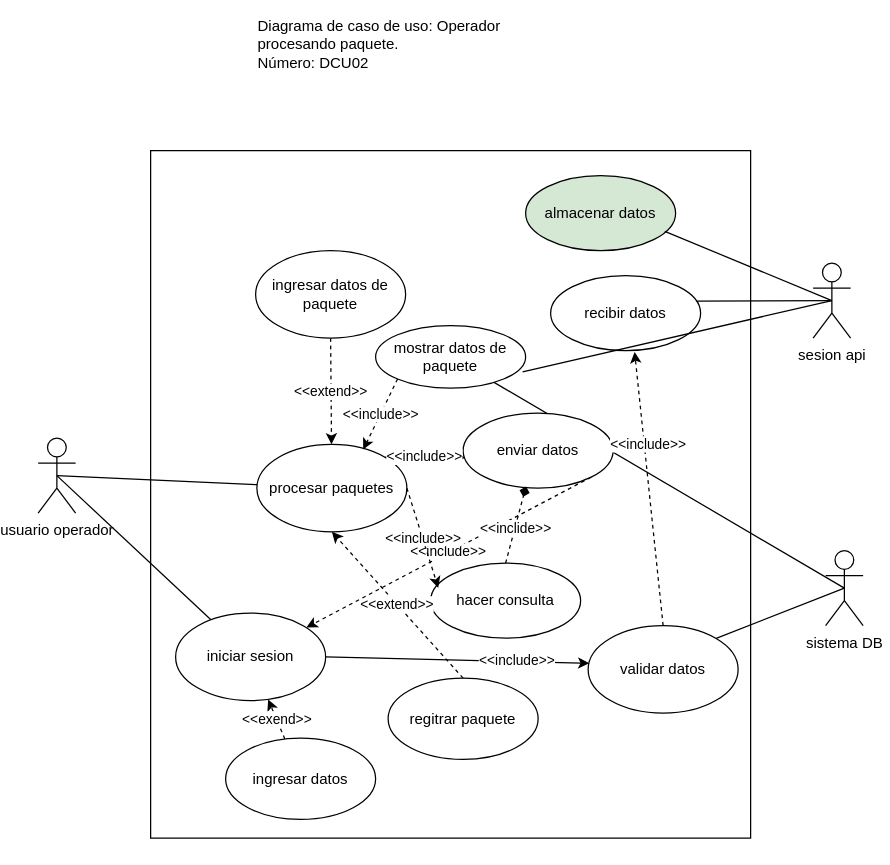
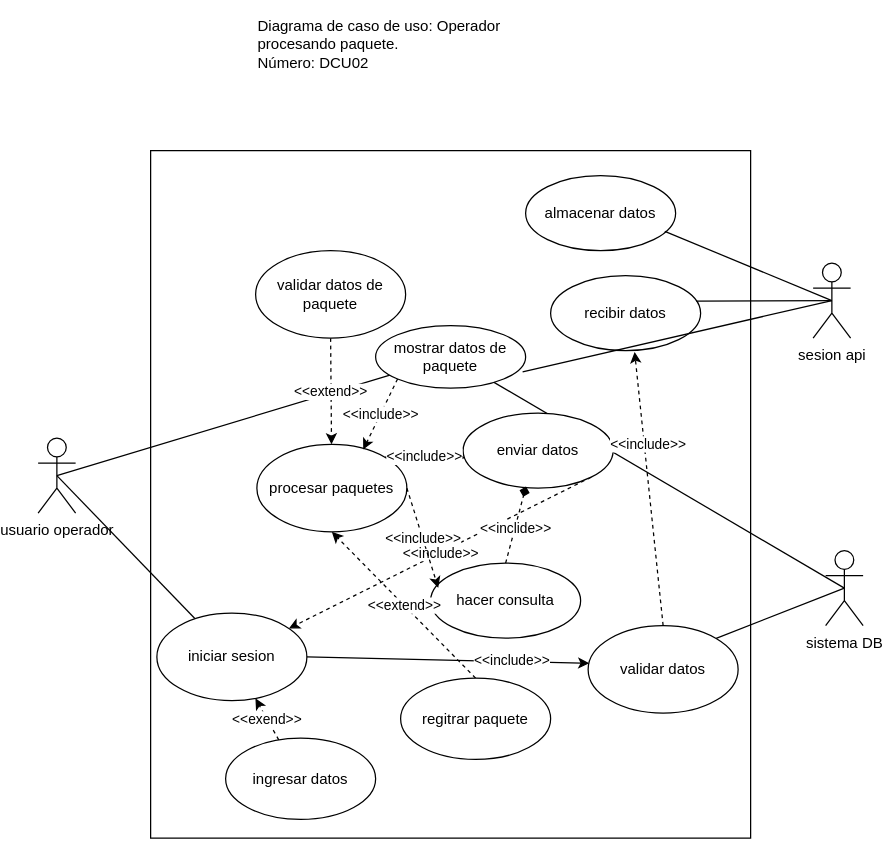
  <mxCell id="0" />
  <mxCell id="1" parent="0" />
  <mxCell id="2" value="" style="rounded=0;whiteSpace=wrap;html=1;" vertex="1" parent="1"><mxGeometry x="110" y="120" width="480" height="550" as="geometry" /></mxCell>
- <mxCell id="3" style="rounded=0;orthogonalLoop=1;jettySize=auto;html=1;exitX=0.5;exitY=0.5;exitDx=0;exitDy=0;exitPerimeter=0;endArrow=none;endFill=0;" edge="1" parent="1" source="5" target="6"><mxGeometry relative="1" as="geometry" /></mxCell>
+ <mxCell id="3" style="rounded=0;orthogonalLoop=1;jettySize=auto;html=1;exitX=0.5;exitY=0.5;exitDx=0;exitDy=0;exitPerimeter=0;endArrow=none;endFill=0;" edge="1" parent="1" source="5" target="9"><mxGeometry relative="1" as="geometry" /></mxCell>
  <mxCell id="4" style="rounded=0;orthogonalLoop=1;jettySize=auto;html=1;exitX=0.5;exitY=0.5;exitDx=0;exitDy=0;exitPerimeter=0;endArrow=none;endFill=0;" edge="1" parent="1" source="5" target="33"><mxGeometry relative="1" as="geometry" /></mxCell>
  <mxCell id="5" value="usuario operador" style="shape=umlActor;verticalLabelPosition=bottom;verticalAlign=top;html=1;outlineConnect=0;" vertex="1" parent="1"><mxGeometry x="20" y="350" width="30" height="60" as="geometry" /></mxCell>
  <mxCell id="6" value="procesar paquetes" style="ellipse;whiteSpace=wrap;html=1;" vertex="1" parent="1"><mxGeometry x="195" y="355" width="120" height="70" as="geometry" /></mxCell>
  <mxCell id="7" value="&amp;lt;&amp;lt;extend&amp;gt;&amp;gt;" style="rounded=0;orthogonalLoop=1;jettySize=auto;html=1;exitX=0.5;exitY=1;exitDx=0;exitDy=0;dashed=1;" edge="1" parent="1" source="8" target="6"><mxGeometry relative="1" as="geometry" /></mxCell>
- <mxCell id="8" value="ingresar datos de paquete" style="ellipse;whiteSpace=wrap;html=1;" vertex="1" parent="1"><mxGeometry x="194" y="200" width="120" height="70" as="geometry" /></mxCell>
+ <mxCell id="8" value="validar datos de paquete" style="ellipse;whiteSpace=wrap;html=1;" vertex="1" parent="1"><mxGeometry x="194" y="200" width="120" height="70" as="geometry" /></mxCell>
  <mxCell id="9" value="mostrar datos de paquete" style="ellipse;whiteSpace=wrap;html=1;" vertex="1" parent="1"><mxGeometry x="290" y="260" width="120" height="50" as="geometry" /></mxCell>
  <mxCell id="10" value="validar datos" style="ellipse;whiteSpace=wrap;html=1;" vertex="1" parent="1"><mxGeometry x="460" y="500" width="120" height="70" as="geometry" /></mxCell>
  <mxCell id="11" value="recibir datos" style="ellipse;whiteSpace=wrap;html=1;" vertex="1" parent="1"><mxGeometry x="430" y="220" width="120" height="60" as="geometry" /></mxCell>
  <mxCell id="12" value="hacer consulta" style="ellipse;whiteSpace=wrap;html=1;" vertex="1" parent="1"><mxGeometry x="334" y="450" width="120" height="60" as="geometry" /></mxCell>
  <mxCell id="13" value="&amp;lt;&amp;lt;extend&amp;gt;&amp;gt;" style="rounded=0;orthogonalLoop=1;jettySize=auto;html=1;exitX=0.5;exitY=0;exitDx=0;exitDy=0;entryX=0.5;entryY=1;entryDx=0;entryDy=0;dashed=1;" edge="1" parent="1" source="14" target="6"><mxGeometry relative="1" as="geometry" /></mxCell>
- <mxCell id="14" value="regitrar paquete" style="ellipse;whiteSpace=wrap;html=1;" vertex="1" parent="1"><mxGeometry x="300" y="542" width="120" height="65" as="geometry" /></mxCell>
+ <mxCell id="14" value="regitrar paquete" style="ellipse;whiteSpace=wrap;html=1;" vertex="1" parent="1"><mxGeometry x="310" y="542" width="120" height="65" as="geometry" /></mxCell>
  <mxCell id="15" value="sesion api" style="shape=umlActor;verticalLabelPosition=bottom;verticalAlign=top;html=1;outlineConnect=0;" vertex="1" parent="1"><mxGeometry x="640" y="210" width="30" height="60" as="geometry" /></mxCell>
  <mxCell id="16" style="rounded=0;orthogonalLoop=1;jettySize=auto;html=1;exitX=0.5;exitY=0.5;exitDx=0;exitDy=0;exitPerimeter=0;entryX=1;entryY=0;entryDx=0;entryDy=0;startArrow=none;startFill=0;endArrow=none;endFill=0;" edge="1" parent="1" source="18" target="10"><mxGeometry relative="1" as="geometry" /></mxCell>
  <mxCell id="17" style="rounded=0;orthogonalLoop=1;jettySize=auto;html=1;exitX=0.5;exitY=0.5;exitDx=0;exitDy=0;exitPerimeter=0;endArrow=none;endFill=0;" edge="1" parent="1" source="18" target="9"><mxGeometry relative="1" as="geometry" /></mxCell>
  <mxCell id="18" value="sistema DB" style="shape=umlActor;verticalLabelPosition=bottom;verticalAlign=top;html=1;outlineConnect=0;" vertex="1" parent="1"><mxGeometry x="650" y="440" width="30" height="60" as="geometry" /></mxCell>
  <mxCell id="19" value="&amp;lt;&amp;lt;include&amp;gt;&amp;gt;" style="rounded=0;orthogonalLoop=1;jettySize=auto;html=1;exitX=1;exitY=1;exitDx=0;exitDy=0;dashed=1;" edge="1" parent="1" source="20" target="33"><mxGeometry relative="1" as="geometry" /></mxCell>
  <mxCell id="20" value="enviar datos" style="ellipse;whiteSpace=wrap;html=1;" vertex="1" parent="1"><mxGeometry x="360" y="330" width="120" height="60" as="geometry" /></mxCell>
  <mxCell id="21" value="&amp;lt;&amp;lt;include&amp;gt;&amp;gt;" style="rounded=0;orthogonalLoop=1;jettySize=auto;html=1;exitX=1;exitY=0;exitDx=0;exitDy=0;entryX=0.014;entryY=0.593;entryDx=0;entryDy=0;entryPerimeter=0;dashed=1;" edge="1" parent="1" source="6" target="20"><mxGeometry relative="1" as="geometry" /></mxCell>
  <mxCell id="22" style="rounded=0;orthogonalLoop=1;jettySize=auto;html=1;exitX=0.5;exitY=0.5;exitDx=0;exitDy=0;exitPerimeter=0;entryX=0.971;entryY=0.34;entryDx=0;entryDy=0;entryPerimeter=0;endArrow=none;endFill=0;" edge="1" parent="1" source="15" target="11"><mxGeometry relative="1" as="geometry" /></mxCell>
  <mxCell id="23" value="&amp;lt;&amp;lt;include&amp;gt;&amp;gt;" style="rounded=0;orthogonalLoop=1;jettySize=auto;html=1;exitX=1;exitY=0.5;exitDx=0;exitDy=0;entryX=0.051;entryY=0.329;entryDx=0;entryDy=0;entryPerimeter=0;dashed=1;" edge="1" parent="1" source="6" target="12"><mxGeometry relative="1" as="geometry" /></mxCell>
  <mxCell id="24" style="rounded=0;orthogonalLoop=1;jettySize=auto;html=1;exitX=0.5;exitY=0.5;exitDx=0;exitDy=0;exitPerimeter=0;entryX=0.98;entryY=0.739;entryDx=0;entryDy=0;entryPerimeter=0;endArrow=none;endFill=0;" edge="1" parent="1" source="15" target="9"><mxGeometry relative="1" as="geometry" /></mxCell>
  <mxCell id="25" value="&amp;lt;&amp;lt;include&amp;gt;&amp;gt;" style="rounded=0;orthogonalLoop=1;jettySize=auto;html=1;exitX=0;exitY=1;exitDx=0;exitDy=0;entryX=0.709;entryY=0.06;entryDx=0;entryDy=0;entryPerimeter=0;dashed=1;" edge="1" parent="1" source="9" target="6"><mxGeometry relative="1" as="geometry" /></mxCell>
  <mxCell id="26" style="rounded=0;orthogonalLoop=1;jettySize=auto;html=1;exitX=0.5;exitY=0;exitDx=0;exitDy=0;entryX=0.56;entryY=1.018;entryDx=0;entryDy=0;entryPerimeter=0;dashed=1;" edge="1" parent="1" source="10" target="11"><mxGeometry relative="1" as="geometry" /></mxCell>
  <mxCell id="27" value="&amp;lt;&amp;lt;include&amp;gt;&amp;gt;" style="edgeLabel;html=1;align=center;verticalAlign=middle;resizable=0;points=[];" vertex="1" connectable="0" parent="26"><mxGeometry x="0.329" y="-3" relative="1" as="geometry"><mxPoint as="offset" /></mxGeometry></mxCell>
- <mxCell id="28" value="almacenar datos" style="ellipse;whiteSpace=wrap;html=1;fillColor=#d5e8d4;" vertex="1" parent="1"><mxGeometry x="410" y="140" width="120" height="60" as="geometry" /></mxCell>
+ <mxCell id="28" value="almacenar datos" style="ellipse;whiteSpace=wrap;html=1;" vertex="1" parent="1"><mxGeometry x="410" y="140" width="120" height="60" as="geometry" /></mxCell>
  <mxCell id="29" style="rounded=0;orthogonalLoop=1;jettySize=auto;html=1;exitX=0.5;exitY=0.5;exitDx=0;exitDy=0;exitPerimeter=0;entryX=0.928;entryY=0.743;entryDx=0;entryDy=0;entryPerimeter=0;endArrow=none;endFill=0;" edge="1" parent="1" source="15" target="28"><mxGeometry relative="1" as="geometry" /></mxCell>
  <mxCell id="30" style="rounded=0;orthogonalLoop=1;jettySize=auto;html=1;exitX=0.5;exitY=0;exitDx=0;exitDy=0;entryX=0.419;entryY=0.978;entryDx=0;entryDy=0;entryPerimeter=0;dashed=1;endArrow=diamond;" edge="1" parent="1" source="12" target="20"><mxGeometry relative="1" as="geometry" /></mxCell>
  <mxCell id="31" value="&amp;lt;&amp;lt;inclide&amp;gt;&amp;gt;" style="edgeLabel;html=1;align=center;verticalAlign=middle;resizable=0;points=[];" vertex="1" connectable="0" parent="30"><mxGeometry x="-0.084" relative="1" as="geometry"><mxPoint as="offset" /></mxGeometry></mxCell>
  <mxCell id="32" value="Diagrama de caso de uso: Operador procesando paquete.&lt;div&gt;Número: DCU02&lt;/div&gt;" style="text;html=1;align=left;verticalAlign=middle;whiteSpace=wrap;rounded=0;" vertex="1" parent="1"><mxGeometry x="194" y="20" width="216" height="30" as="geometry" /></mxCell>
- <mxCell id="33" value="iniciar sesion" style="ellipse;whiteSpace=wrap;html=1;" vertex="1" parent="1"><mxGeometry x="130" y="490" width="120" height="70" as="geometry" /></mxCell>
+ <mxCell id="33" value="iniciar sesion" style="ellipse;whiteSpace=wrap;html=1;" vertex="1" parent="1"><mxGeometry x="115" y="490" width="120" height="70" as="geometry" /></mxCell>
  <mxCell id="34" value="&amp;lt;&amp;lt;exend&amp;gt;&amp;gt;" style="rounded=0;orthogonalLoop=1;jettySize=auto;html=1;dashed=1;" edge="1" parent="1" source="35" target="33"><mxGeometry relative="1" as="geometry" /></mxCell>
  <mxCell id="35" value="ingresar datos" style="ellipse;whiteSpace=wrap;html=1;" vertex="1" parent="1"><mxGeometry x="170" y="590" width="120" height="65" as="geometry" /></mxCell>
  <mxCell id="36" style="rounded=0;orthogonalLoop=1;jettySize=auto;html=1;exitX=1;exitY=0.5;exitDx=0;exitDy=0;entryX=0.008;entryY=0.431;entryDx=0;entryDy=0;entryPerimeter=0;" edge="1" parent="1" source="33" target="10"><mxGeometry relative="1" as="geometry" /></mxCell>
  <mxCell id="37" value="&amp;lt;&amp;lt;include&amp;gt;&amp;gt;" style="edgeLabel;html=1;align=center;verticalAlign=middle;resizable=0;points=[];" vertex="1" connectable="0" parent="36"><mxGeometry x="0.45" y="1" relative="1" as="geometry"><mxPoint as="offset" /></mxGeometry></mxCell>
